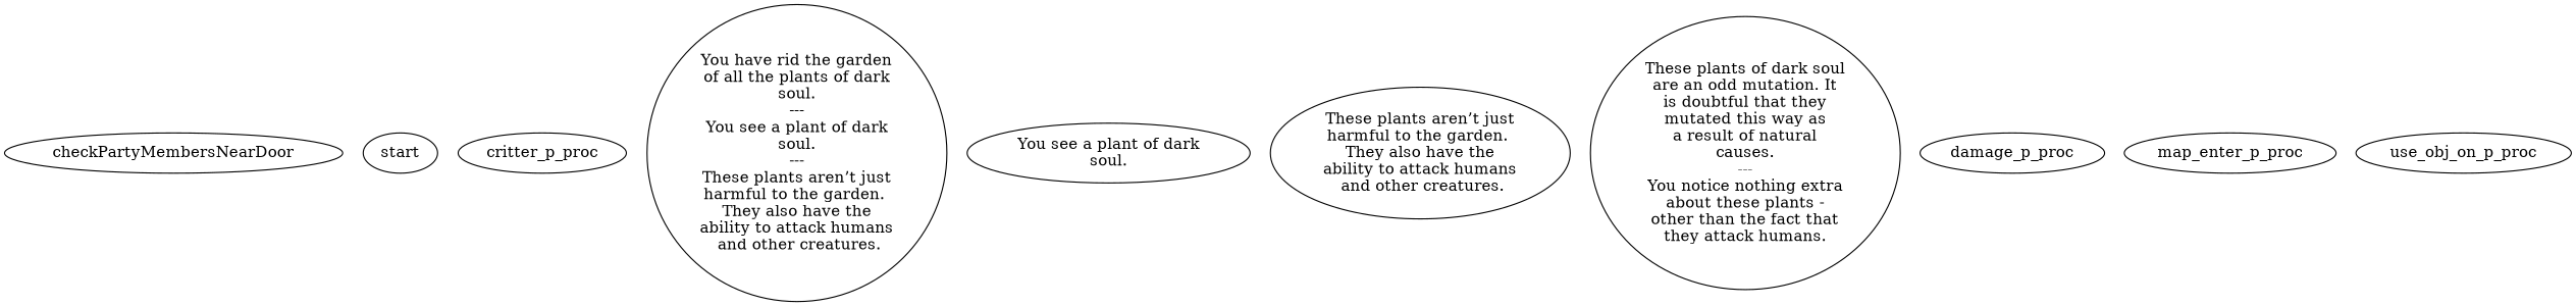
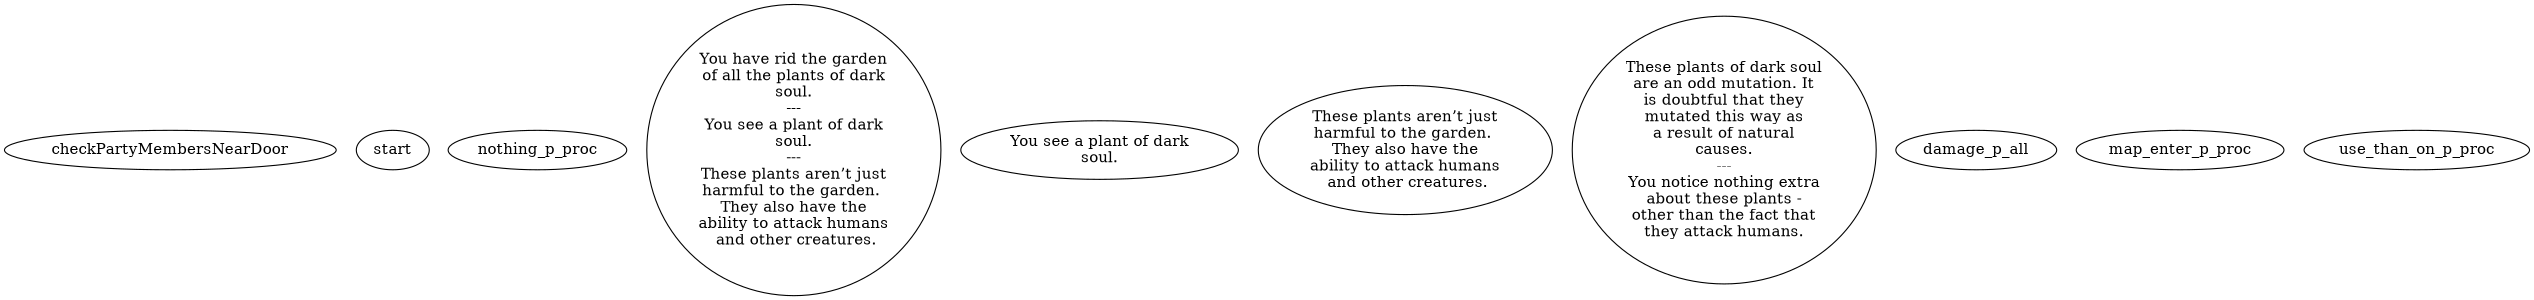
  digraph {
    node [color="#000000" fillcolor="#FFFFFF" style=filled]
    checkPartyMembersNearDoor
    start
-   critter_p_proc
+   critter_p_proc [label=nothing_p_proc]
    n4 [label="You have rid the garden\nof all the plants of dark\nsoul.\n---\nYou see a plant of dark\nsoul.\n---\nThese plants aren’t just\nharmful to the garden. \nThey also have the\nability to attack humans\n and other creatures."]
    n5 [label="You see a plant of dark\nsoul."]
    n6 [label="These plants aren’t just\nharmful to the garden. \nThey also have the\nability to attack humans\n and other creatures."]
    n7 [label="These plants of dark soul\nare an odd mutation. It\nis doubtful that they\nmutated this way as\na result of natural\ncauses.\n---\nYou notice nothing extra\nabout these plants -\nother than the fact that\nthey attack humans."]
-   damage_p_proc
+   damage_p_proc [label=damage_p_all]
    map_enter_p_proc
-   use_obj_on_p_proc
+   use_obj_on_p_proc [label=use_than_on_p_proc]
  }
